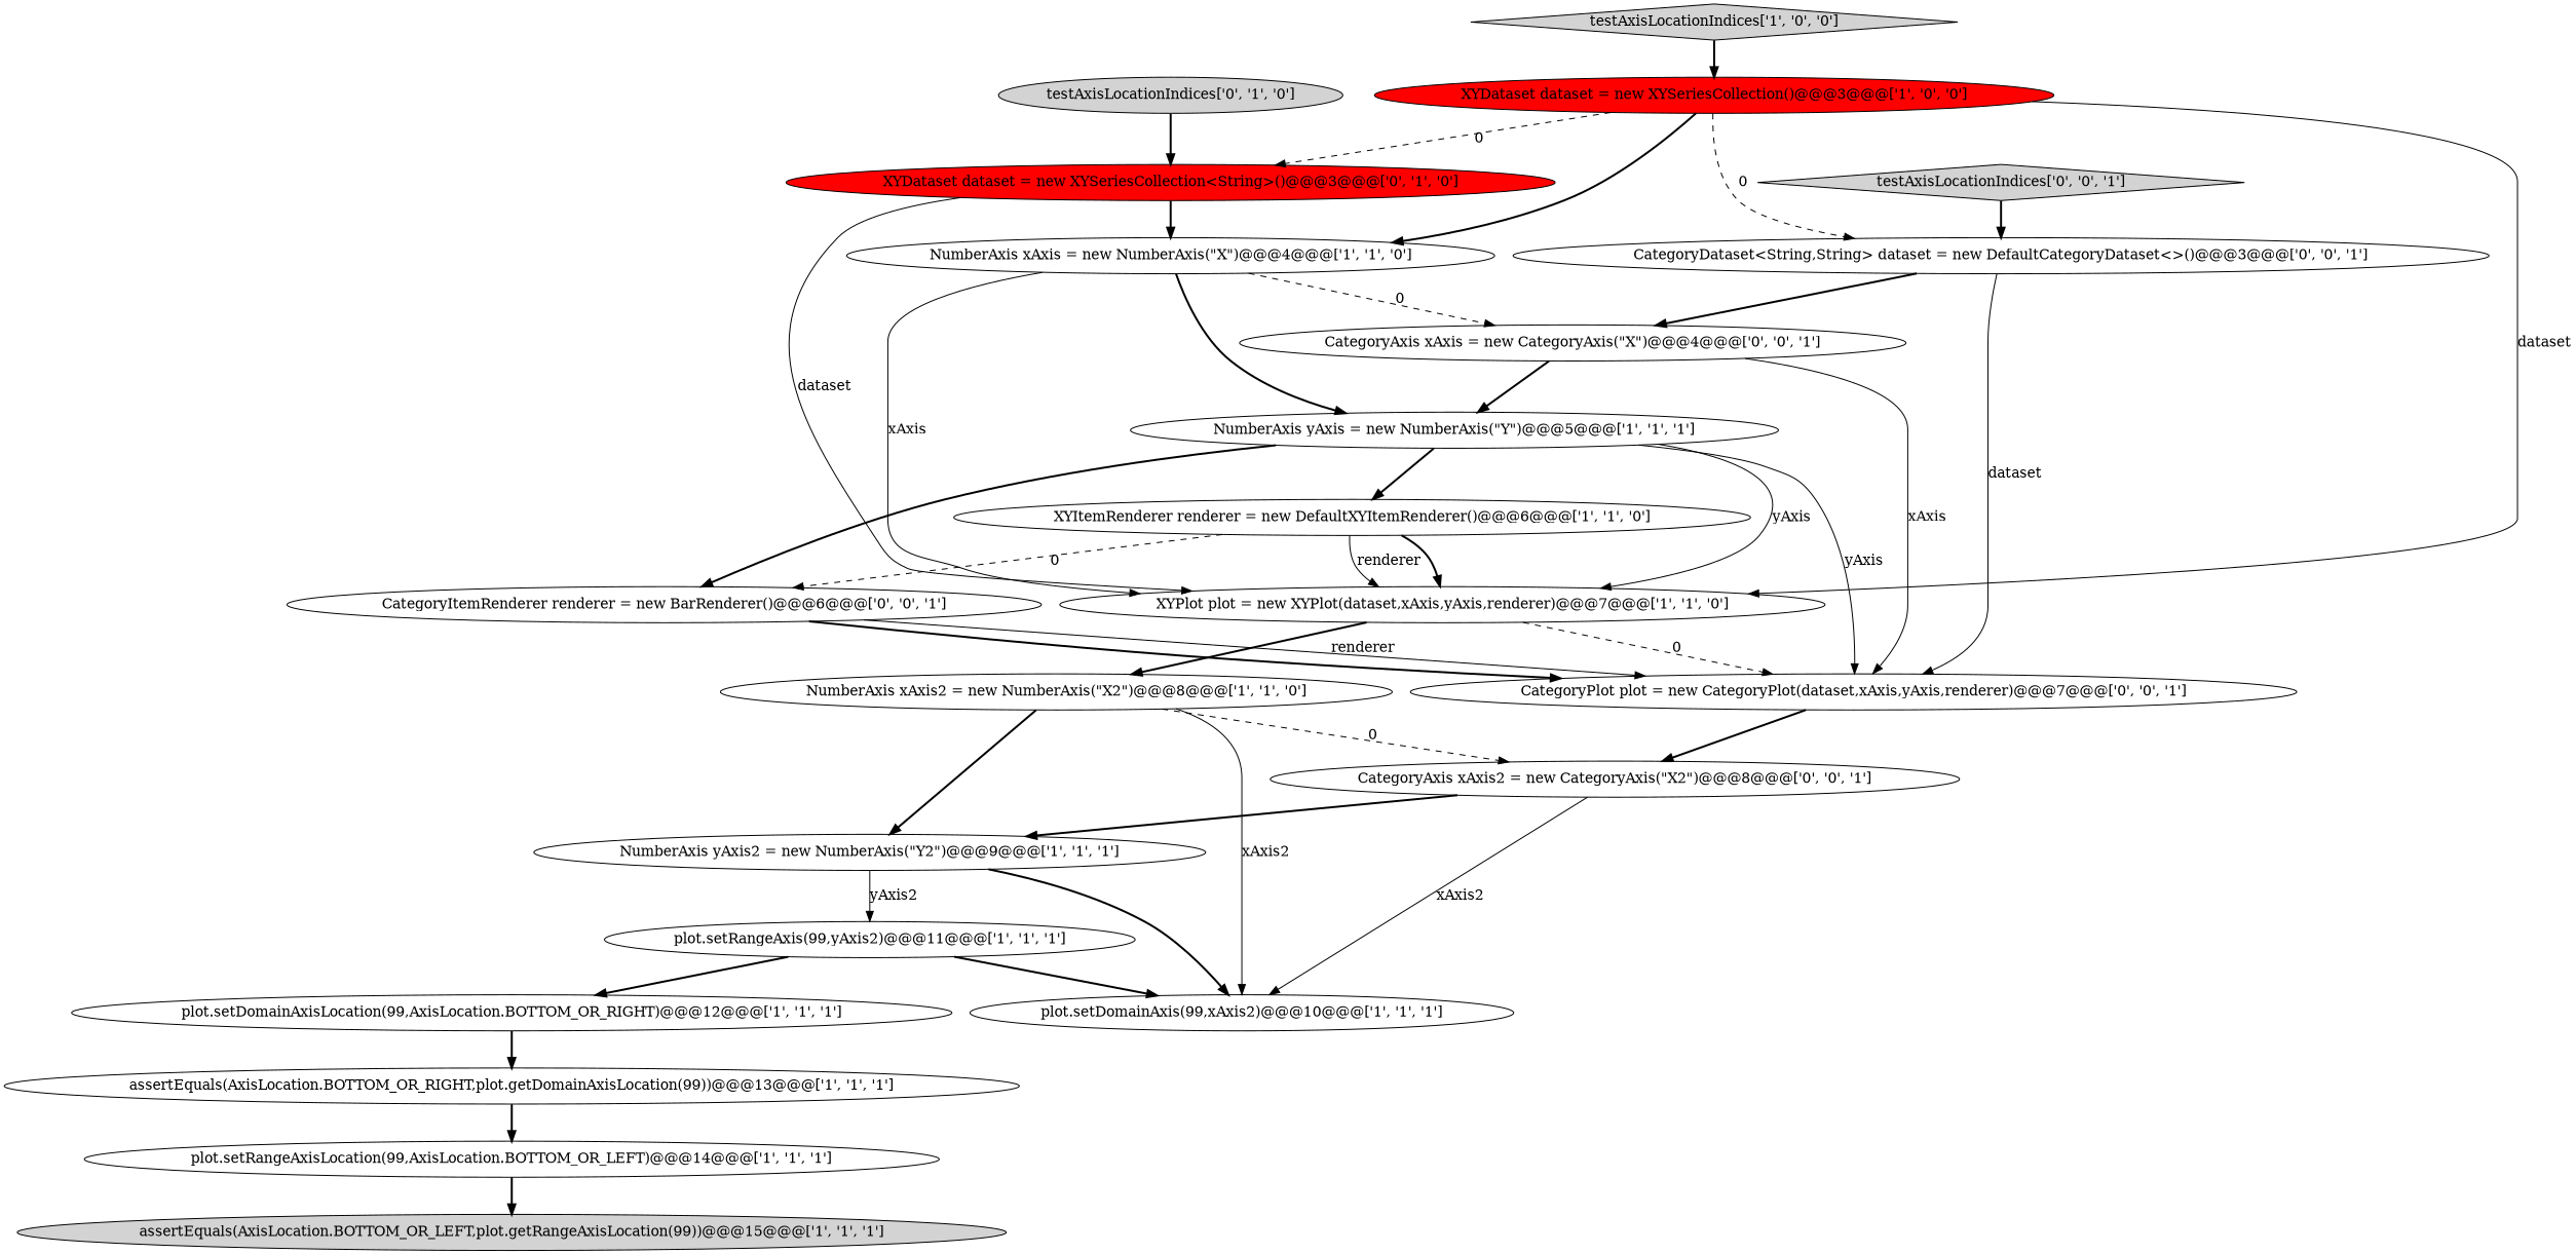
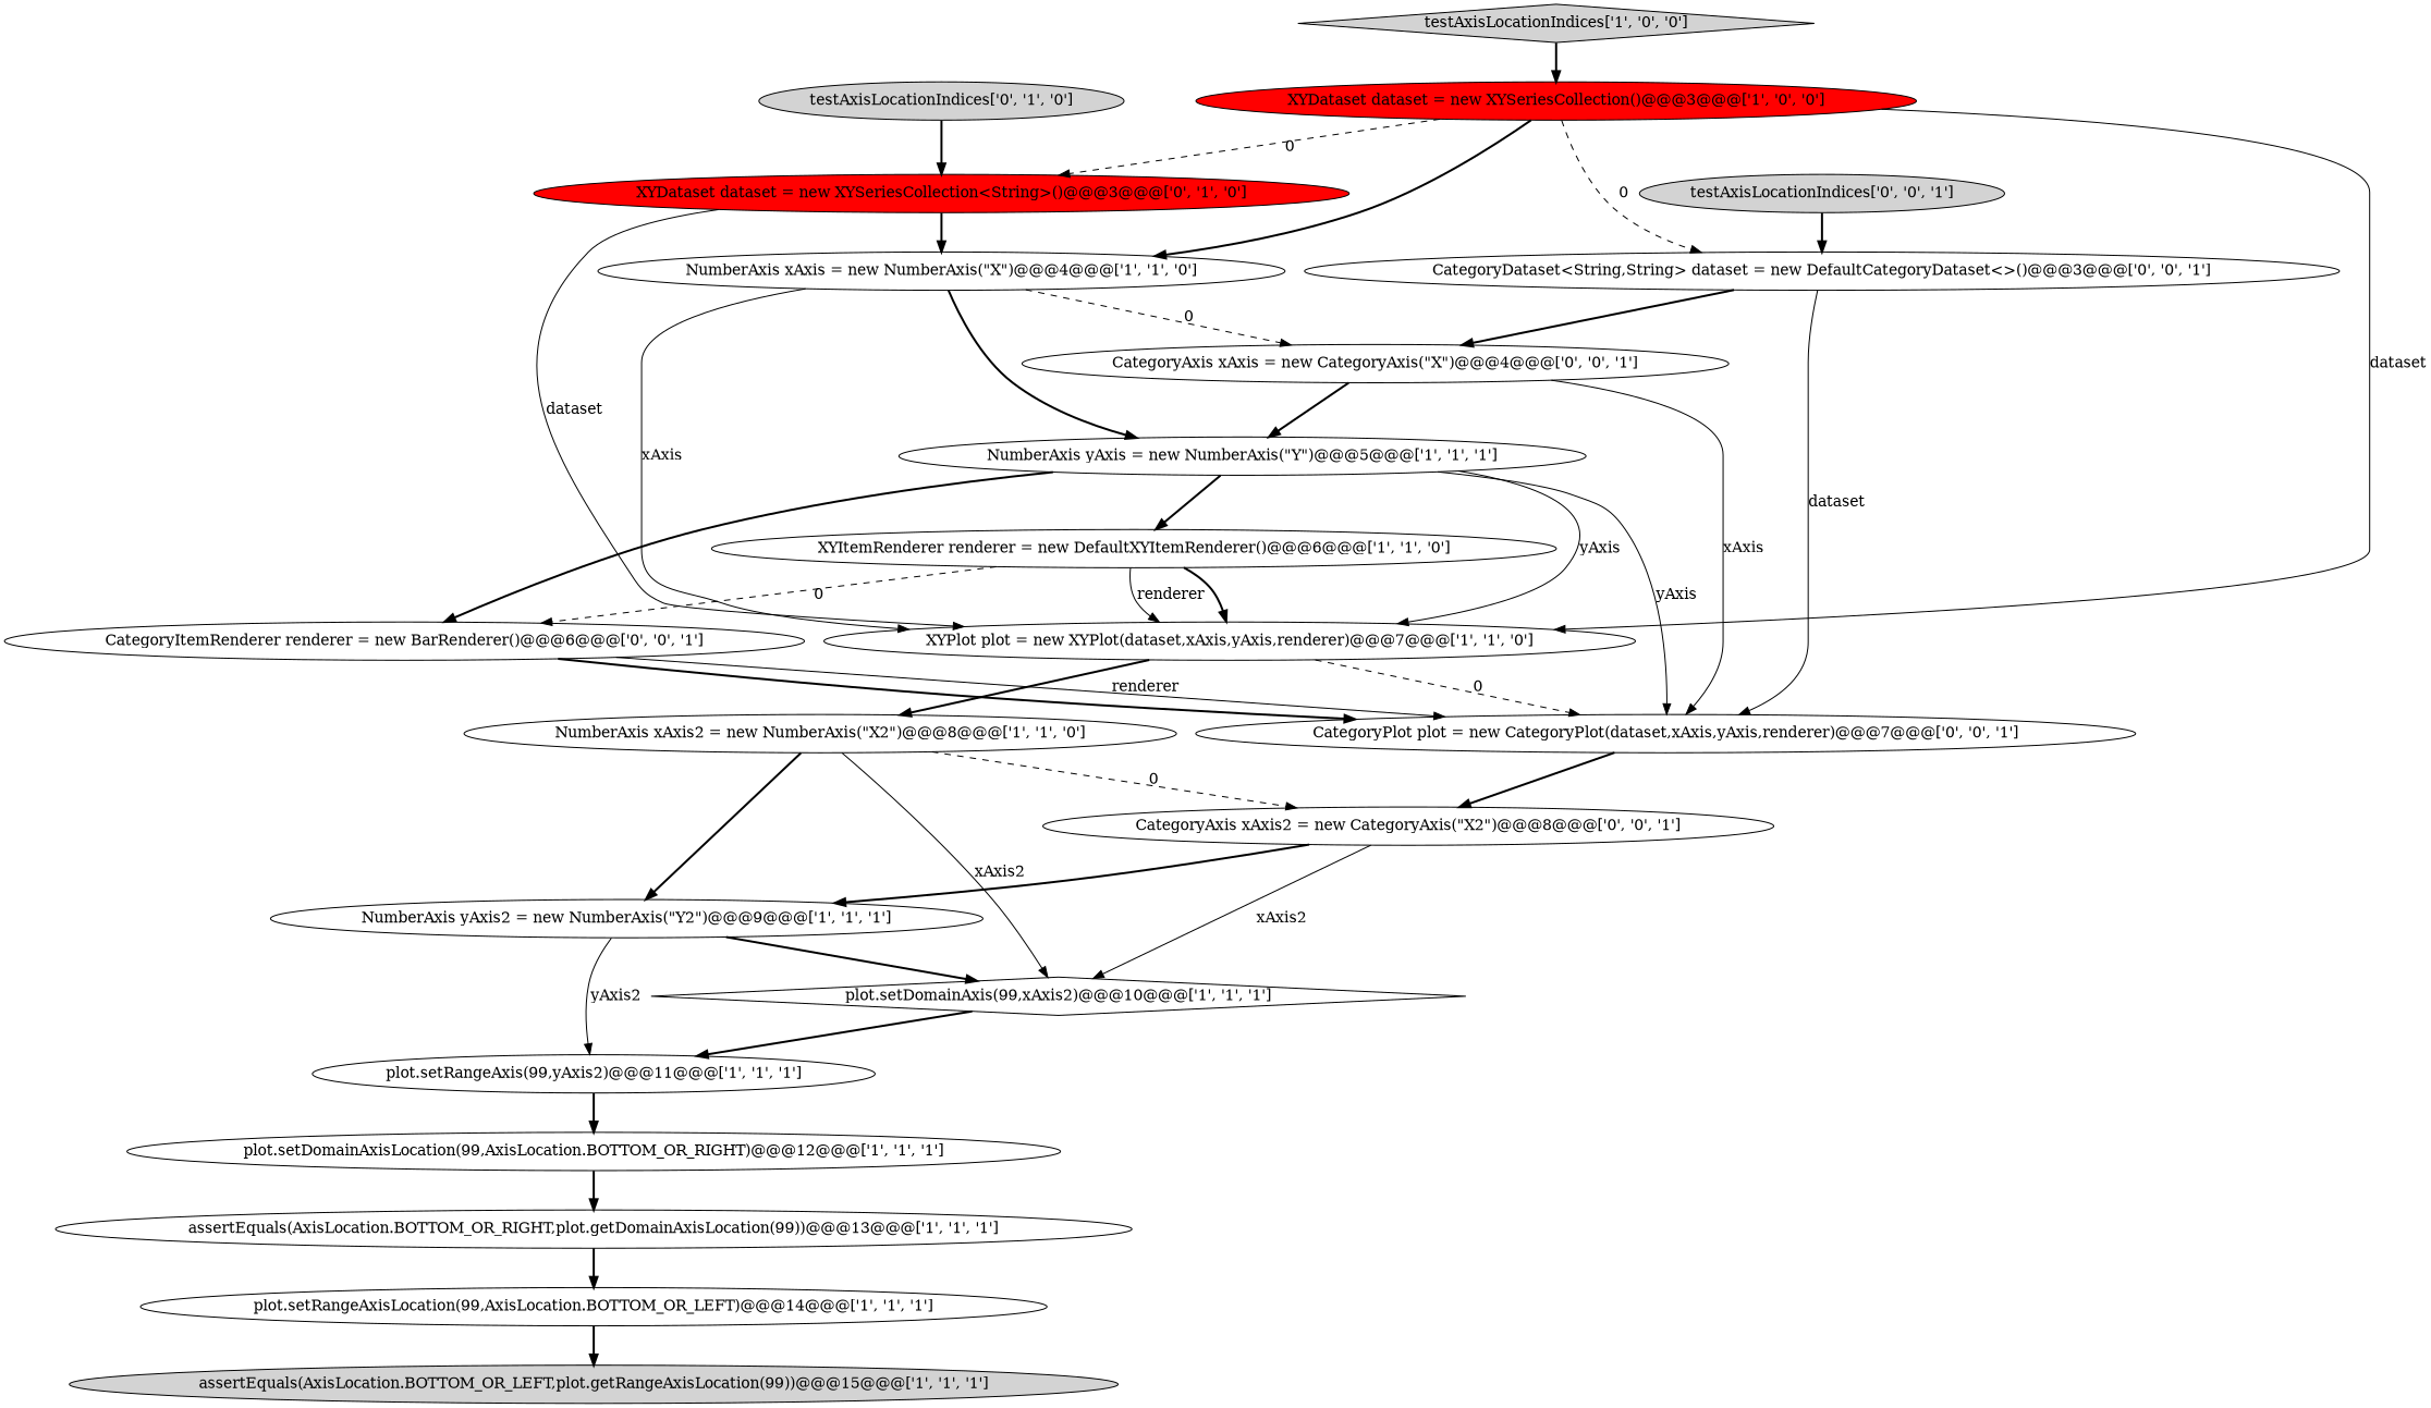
  digraph {
    node [fillcolor=white shape=ellipse style=filled]
    edge [style=bold]
    n1 [label="XYItemRenderer renderer = new DefaultXYItemRenderer()@@@6@@@['1', '1', '0']"]
    n2 [label="XYPlot plot = new XYPlot(dataset,xAxis,yAxis,renderer)@@@7@@@['1', '1', '0']"]
    n3 [label="CategoryItemRenderer renderer = new BarRenderer()@@@6@@@['0', '0', '1']"]
    n4 [label="CategoryPlot plot = new CategoryPlot(dataset,xAxis,yAxis,renderer)@@@7@@@['0', '0', '1']"]
    n5 [label="NumberAxis xAxis2 = new NumberAxis(\"X2\")@@@8@@@['1', '1', '0']"]
    n6 [label="NumberAxis yAxis = new NumberAxis(\"Y\")@@@5@@@['1', '1', '1']"]
    n7 [label="CategoryAxis xAxis2 = new CategoryAxis(\"X2\")@@@8@@@['0', '0', '1']"]
-   n8 [label="plot.setDomainAxis(99,xAxis2)@@@10@@@['1', '1', '1']"]
+   n8 [label="plot.setDomainAxis(99,xAxis2)@@@10@@@['1', '1', '1']" shape=diamond]
    n9 [label="NumberAxis yAxis2 = new NumberAxis(\"Y2\")@@@9@@@['1', '1', '1']"]
    n10 [fillcolor=red label="XYDataset dataset = new XYSeriesCollection<String>()@@@3@@@['0', '1', '0']"]
    n11 [label="NumberAxis xAxis = new NumberAxis(\"X\")@@@4@@@['1', '1', '0']"]
    n12 [label="CategoryAxis xAxis = new CategoryAxis(\"X\")@@@4@@@['0', '0', '1']"]
    n13 [label="plot.setRangeAxisLocation(99,AxisLocation.BOTTOM_OR_LEFT)@@@14@@@['1', '1', '1']"]
    n14 [fillcolor=lightgray label="assertEquals(AxisLocation.BOTTOM_OR_LEFT,plot.getRangeAxisLocation(99))@@@15@@@['1', '1', '1']"]
    n15 [fillcolor=red label="XYDataset dataset = new XYSeriesCollection()@@@3@@@['1', '0', '0']"]
    n16 [label="CategoryDataset<String,String> dataset = new DefaultCategoryDataset<>()@@@3@@@['0', '0', '1']"]
    n17 [label="assertEquals(AxisLocation.BOTTOM_OR_RIGHT,plot.getDomainAxisLocation(99))@@@13@@@['1', '1', '1']"]
    n18 [label="plot.setRangeAxis(99,yAxis2)@@@11@@@['1', '1', '1']"]
    n19 [label="plot.setDomainAxisLocation(99,AxisLocation.BOTTOM_OR_RIGHT)@@@12@@@['1', '1', '1']"]
-   n20 [fillcolor=lightgray label="testAxisLocationIndices['0', '0', '1']" shape=diamond]
+   n20 [fillcolor=lightgray label="testAxisLocationIndices['0', '0', '1']"]
    n21 [fillcolor=lightgray label="testAxisLocationIndices['0', '1', '0']"]
    n22 [fillcolor=lightgray label="testAxisLocationIndices['1', '0', '0']" shape=diamond]
    n1 -> n2
    n1 -> n2 [label=renderer style=solid]
    n1 -> n3 [label=0 style=dashed]
    n2 -> n4 [label=0 style=dashed]
    n2 -> n5
    n3 -> n4 [label=renderer style=solid]
    n3 -> n4
    n4 -> n7
    n5 -> n7 [label=0 style=dashed]
    n5 -> n8 [label=xAxis2 style=solid]
    n5 -> n9
    n6 -> n1
    n6 -> n2 [label=yAxis style=solid]
    n6 -> n3
    n6 -> n4 [label=yAxis style=solid]
    n7 -> n8 [label=xAxis2 style=solid]
    n7 -> n9
-   n18 -> n8
+   n8 -> n18
    n9 -> n8
    n9 -> n18 [label=yAxis2 style=solid]
    n10 -> n2 [label=dataset style=solid]
    n10 -> n11
    n11 -> n2 [label=xAxis style=solid]
    n11 -> n6
    n11 -> n12 [label=0 style=dashed]
    n12 -> n4 [label=xAxis style=solid]
    n12 -> n6
    n13 -> n14
    n15 -> n2 [label=dataset style=solid]
    n15 -> n10 [label=0 style=dashed]
    n15 -> n11
    n15 -> n16 [label=0 style=dashed]
    n16 -> n4 [label=dataset style=solid]
    n16 -> n12
    n17 -> n13
    n18 -> n19
    n19 -> n17
    n20 -> n16
    n21 -> n10
    n22 -> n15
  }
